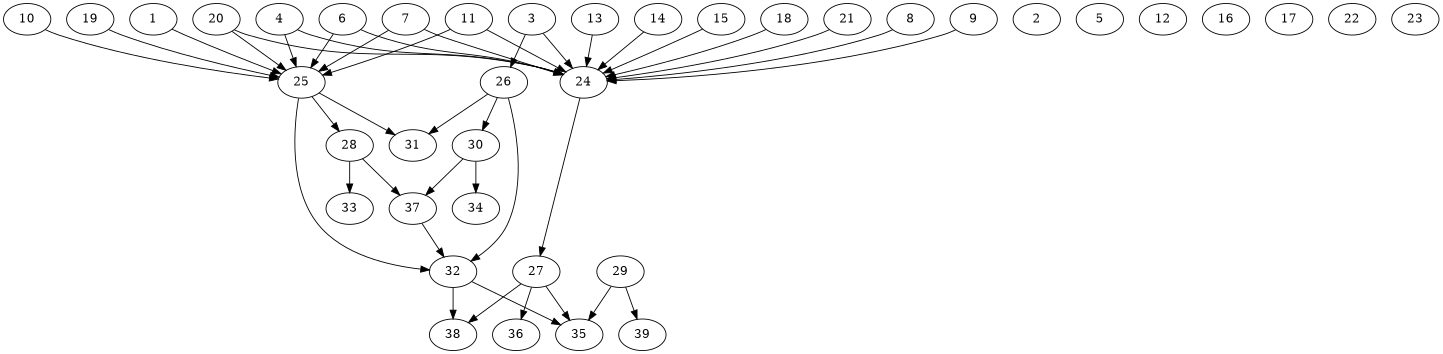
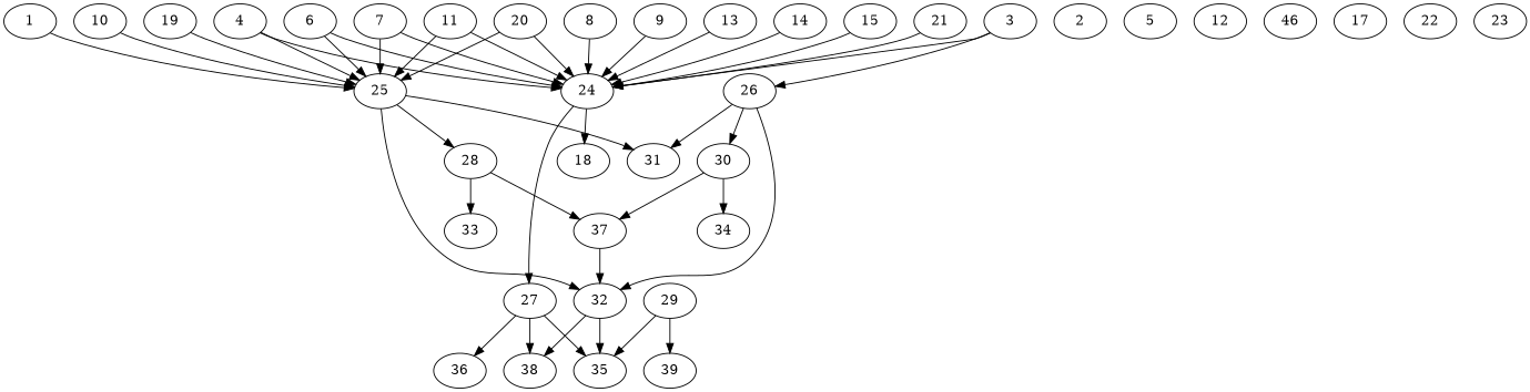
  digraph {
    node [alpha=0.03]
    1 [alpha=0.14 expect_size=1738041215922851840]
    25 [alpha=0.18 expect_size=1030549199514151]
    28 [expect_size=1496657803218715148288]
    31 [expect_size=175735704926339936]
    32 [alpha=0.13 expect_size=525675358725341184000]
    33 [alpha=0.04 expect_size=1625781880495920896]
    37 [alpha=0.06 expect_size=180393767626864352]
    35 [alpha=0.01 expect_size=126651846609730656]
    38 [alpha=0.16 expect_size=393153360653210880]
    2 [alpha=0.01 expect_size=1001972252255648219136]
    3 [alpha=0.17 expect_size=199885446531627614208]
    24 [alpha=0.16 expect_size=923356654886567296]
    26 [alpha=0.06 expect_size=106987119045878218752]
    27 [alpha=0.06 expect_size=15655816441494503424]
    30 [alpha=0.09 expect_size=2243436855789896073216]
    36 [alpha=0.19 expect_size=11607276459991112]
    29 [expect_size=196817144180339900416]
    39 [alpha=0.13 expect_size=3131031158784000000]
    34 [alpha=0.01 expect_size=49243850855958344]
    4 [alpha=0.12 expect_size=200028336819716288]
    5 [alpha=0.06 expect_size=12053663214764914]
    6 [expect_size=12179731153884194]
    7 [alpha=0.18 expect_size=12731417267959496704]
    8 [alpha=0.13 expect_size=883891398633685254144]
    9 [alpha=0.11 expect_size=2188666381730167808]
    10 [alpha=0.01 expect_size=11239673450941918]
    11 [alpha=0.15 expect_size=415444445009456960]
    12 [alpha=0.13 expect_size=33054492347462412]
    13 [alpha=0.01 expect_size=27098685167470668]
    14 [alpha=0.16 expect_size=814172749863350960128]
    15 [alpha=0.12 expect_size=27081590817973896]
-   16 [alpha=0.10 expect_size=457917361046863744]
+   16 [alpha=0.10 expect_size=457917361046863744 label=46]
    17 [alpha=0.15 expect_size=1207624477697364]
    18 [alpha=0.07 expect_size=1613938036255303680]
    19 [alpha=0.19 expect_size=52589275624571904]
    20 [alpha=0.16 expect_size=1664422747802765]
    21 [alpha=0.20 expect_size=107923985840780345344]
    22 [alpha=0.13 expect_size=1143939433075451101184]
    23 [expect_size=446146614224829504]
    1 -> 25
    25 -> 28
    25 -> 31
    25 -> 32
    28 -> 33
    28 -> 37
    32 -> 35
    32 -> 38
    37 -> 32
    3 -> 24
    3 -> 26
    24 -> 27
    26 -> 31
    26 -> 32
    26 -> 30
    27 -> 35
    27 -> 38
    27 -> 36
    30 -> 37
    30 -> 34
    29 -> 35
    29 -> 39
    4 -> 25
    4 -> 24
    6 -> 25
    6 -> 24
    7 -> 25
    7 -> 24
    8 -> 24
    9 -> 24
    10 -> 25
    11 -> 25
    11 -> 24
    13 -> 24
    14 -> 24
    15 -> 24
-   18 -> 24
+   24 -> 18
    19 -> 25
    20 -> 25
    20 -> 24
    21 -> 24
  }
